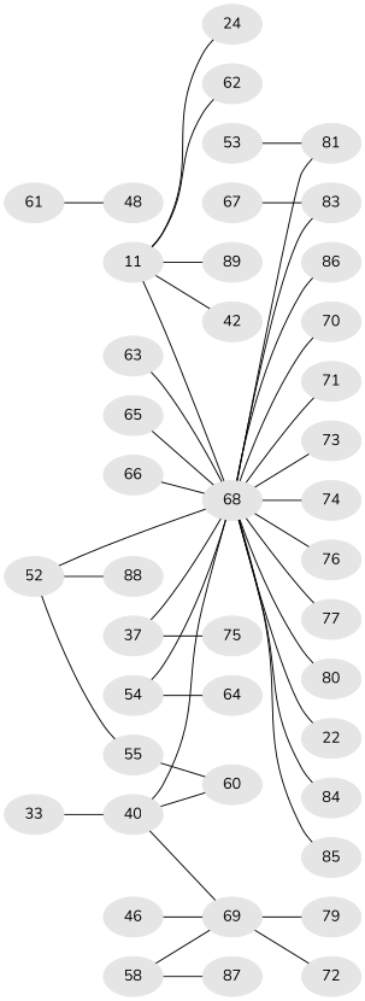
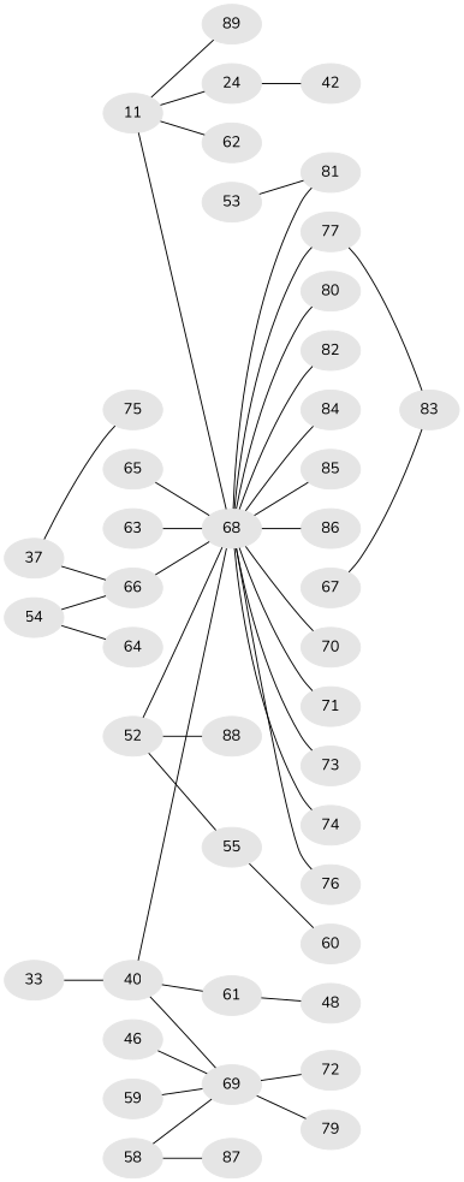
  graph {
    fontname=Nunito
    rankdir=LR
    node [color=gray90 fontname=Nunito style=filled]
    edge [fontname=Nunito]
    11
    24
    62
    68 [super="+41+44+34+28+27+35+49"]
    89
    42
    81 [super="+22+43"]
    83 [super="+56"]
    70
    71
    73
    74
    76
    77
    80
-   82 [label=22]
+   82
    84
    85
    86
    40 [super="+2"]
    61
    69 [super="+39+57"]
    33
    37
    75
    48
    72
    79
    46
    52
    55
    88
    60
    53
    54
    64
    58 [super="+45"]
    87
+   59
    63
    65
    66
    67
    11 -- 24
    11 -- 62
    11 -- 68
    11 -- 89
-   11 -- 42
+   24 -- 42
    68 -- 81
-   68 -- 83
+   77 -- 83
    68 -- 70
    68 -- 71
    68 -- 73
    68 -- 74
    68 -- 76
    68 -- 77
    68 -- 80
    68 -- 82
    68 -- 84
    68 -- 85
    68 -- 86
    40 -- 68
-   40 -- 60
+   40 -- 61
    40 -- 69
    61 -- 48
    69 -- 72
    69 -- 79
    33 -- 40
-   37 -- 68
+   37 -- 66
    37 -- 75
    46 -- 69
    52 -- 68
    52 -- 55
    52 -- 88
    55 -- 60
    53 -- 81
-   54 -- 68
+   54 -- 66
    54 -- 64
    58 -- 69
    58 -- 87
+   59 -- 69
    63 -- 68
    65 -- 68
    66 -- 68
    67 -- 83
  }
